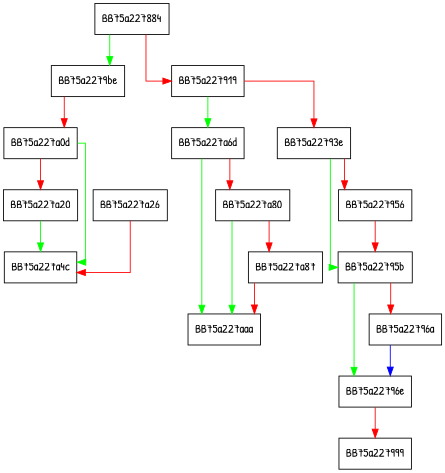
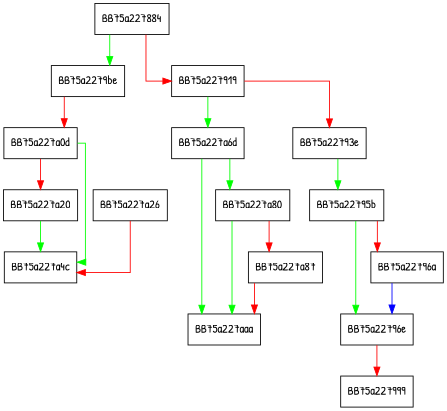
  digraph {
    fontname="Patrick Hand"
    splines=ortho
    node [fontname="Patrick Hand" shape=box]
    edge [color=red fontname="Patrick Hand"]
    BB75a227884
    BB75a2279be
    n3 [label=BB75a227919]
    BB75a227a0d
    BB75a227a6d
    BB75a22793e
    BB75a227a4c
    BB75a227a20
    BB75a227aaa
    BB75a227a80
    BB75a22795b
-   BB75a227956
    n13 [label=BB75a227a87]
    BB75a22796e
    BB75a22796a
    BB75a227999
    BB75a227a26
    BB75a227884 -> BB75a2279be [color=green]
    BB75a227884 -> n3
    BB75a2279be -> BB75a227a0d
    n3 -> BB75a227a6d [color=green]
    n3 -> BB75a22793e
    BB75a227a0d -> BB75a227a4c [color=green]
    BB75a227a0d -> BB75a227a20
    BB75a227a6d -> BB75a227aaa [color=green]
-   BB75a227a6d -> BB75a227a80
+   BB75a227a6d -> BB75a227a80 [color=green]
    BB75a22793e -> BB75a22795b [color=green]
-   BB75a22793e -> BB75a227956
    BB75a227a20 -> BB75a227a4c [color=green]
    BB75a227a80 -> BB75a227aaa [color=green]
    BB75a227a80 -> n13
    BB75a22795b -> BB75a22796e [color=green]
    BB75a22795b -> BB75a22796a
-   BB75a227956 -> BB75a22795b
    n13 -> BB75a227aaa
    BB75a22796e -> BB75a227999
    BB75a22796a -> BB75a22796e [color=blue]
    BB75a227a26 -> BB75a227a4c
  }
